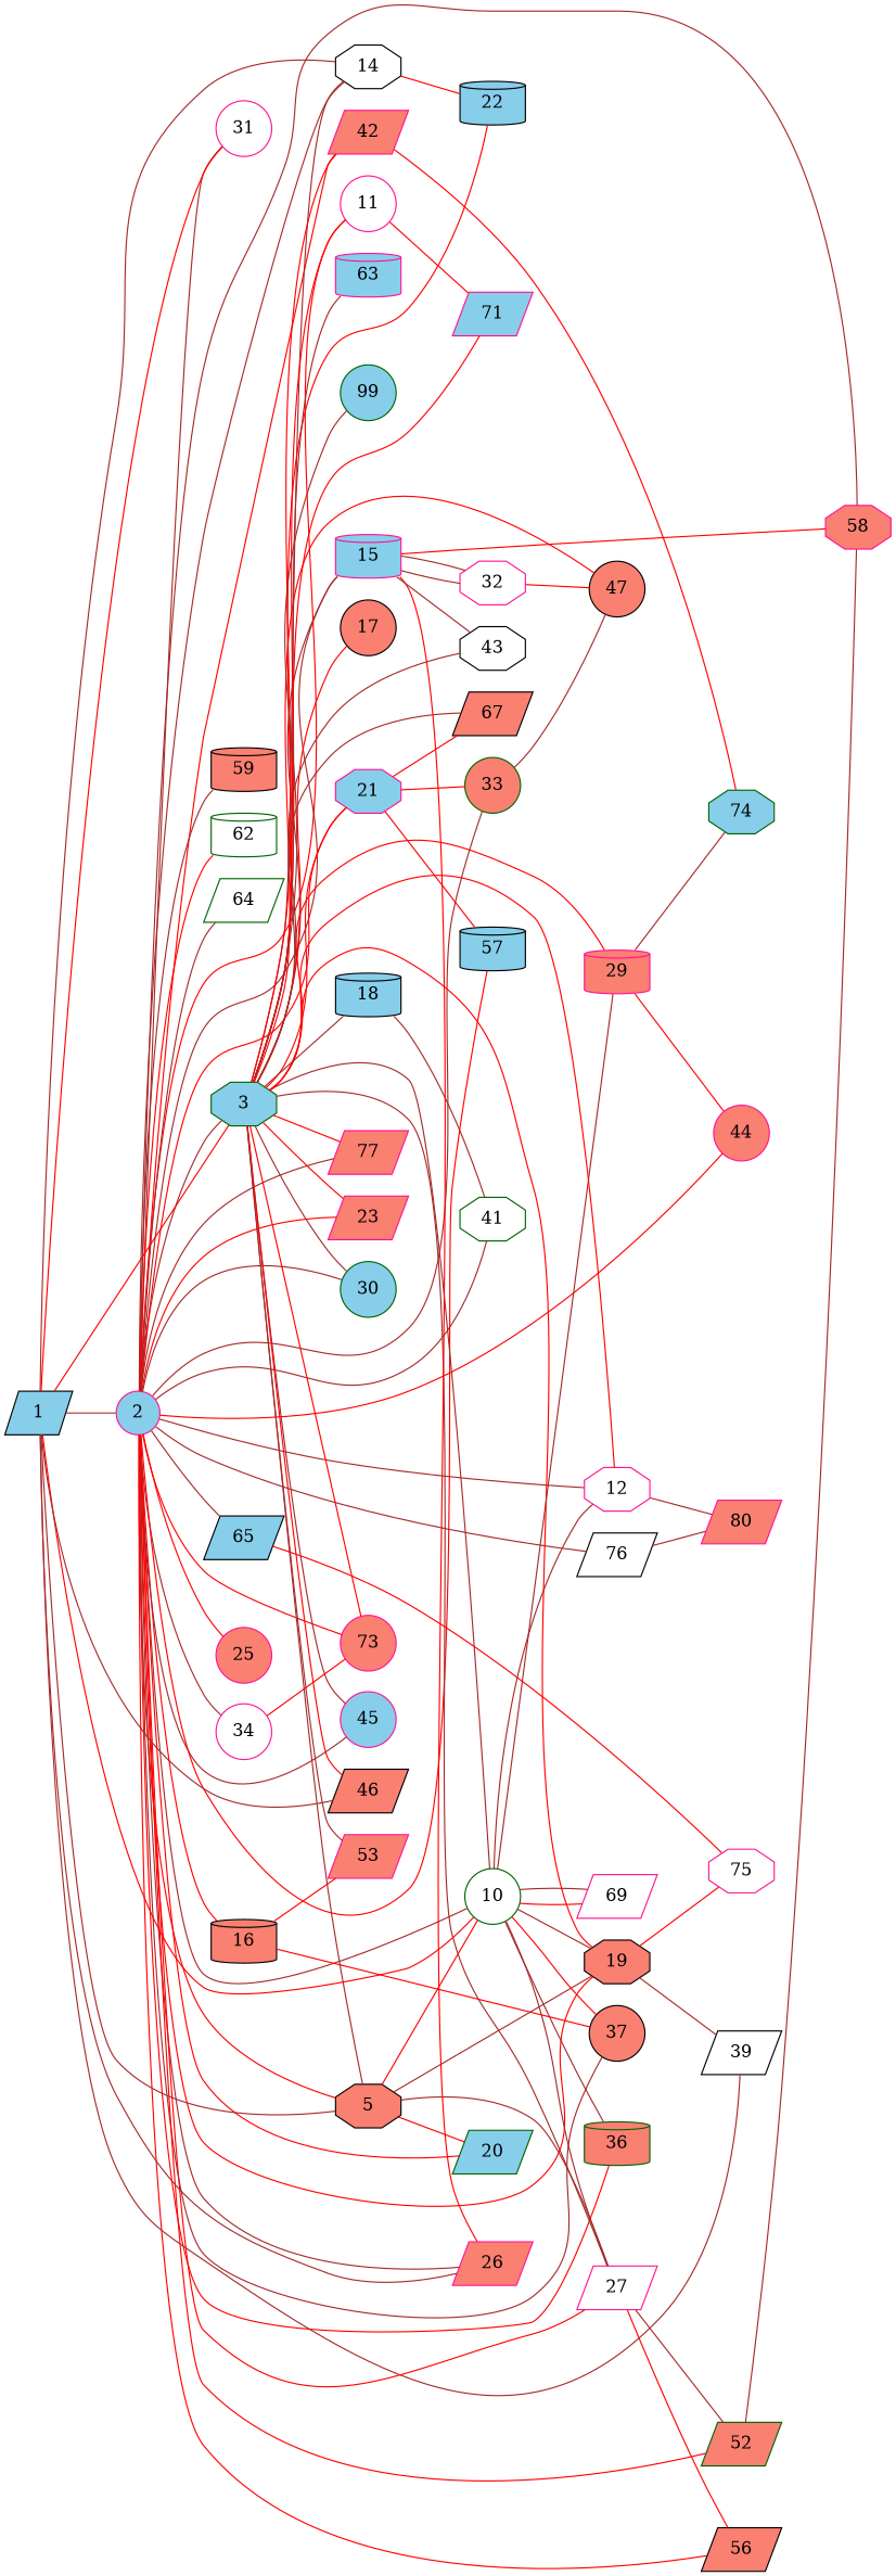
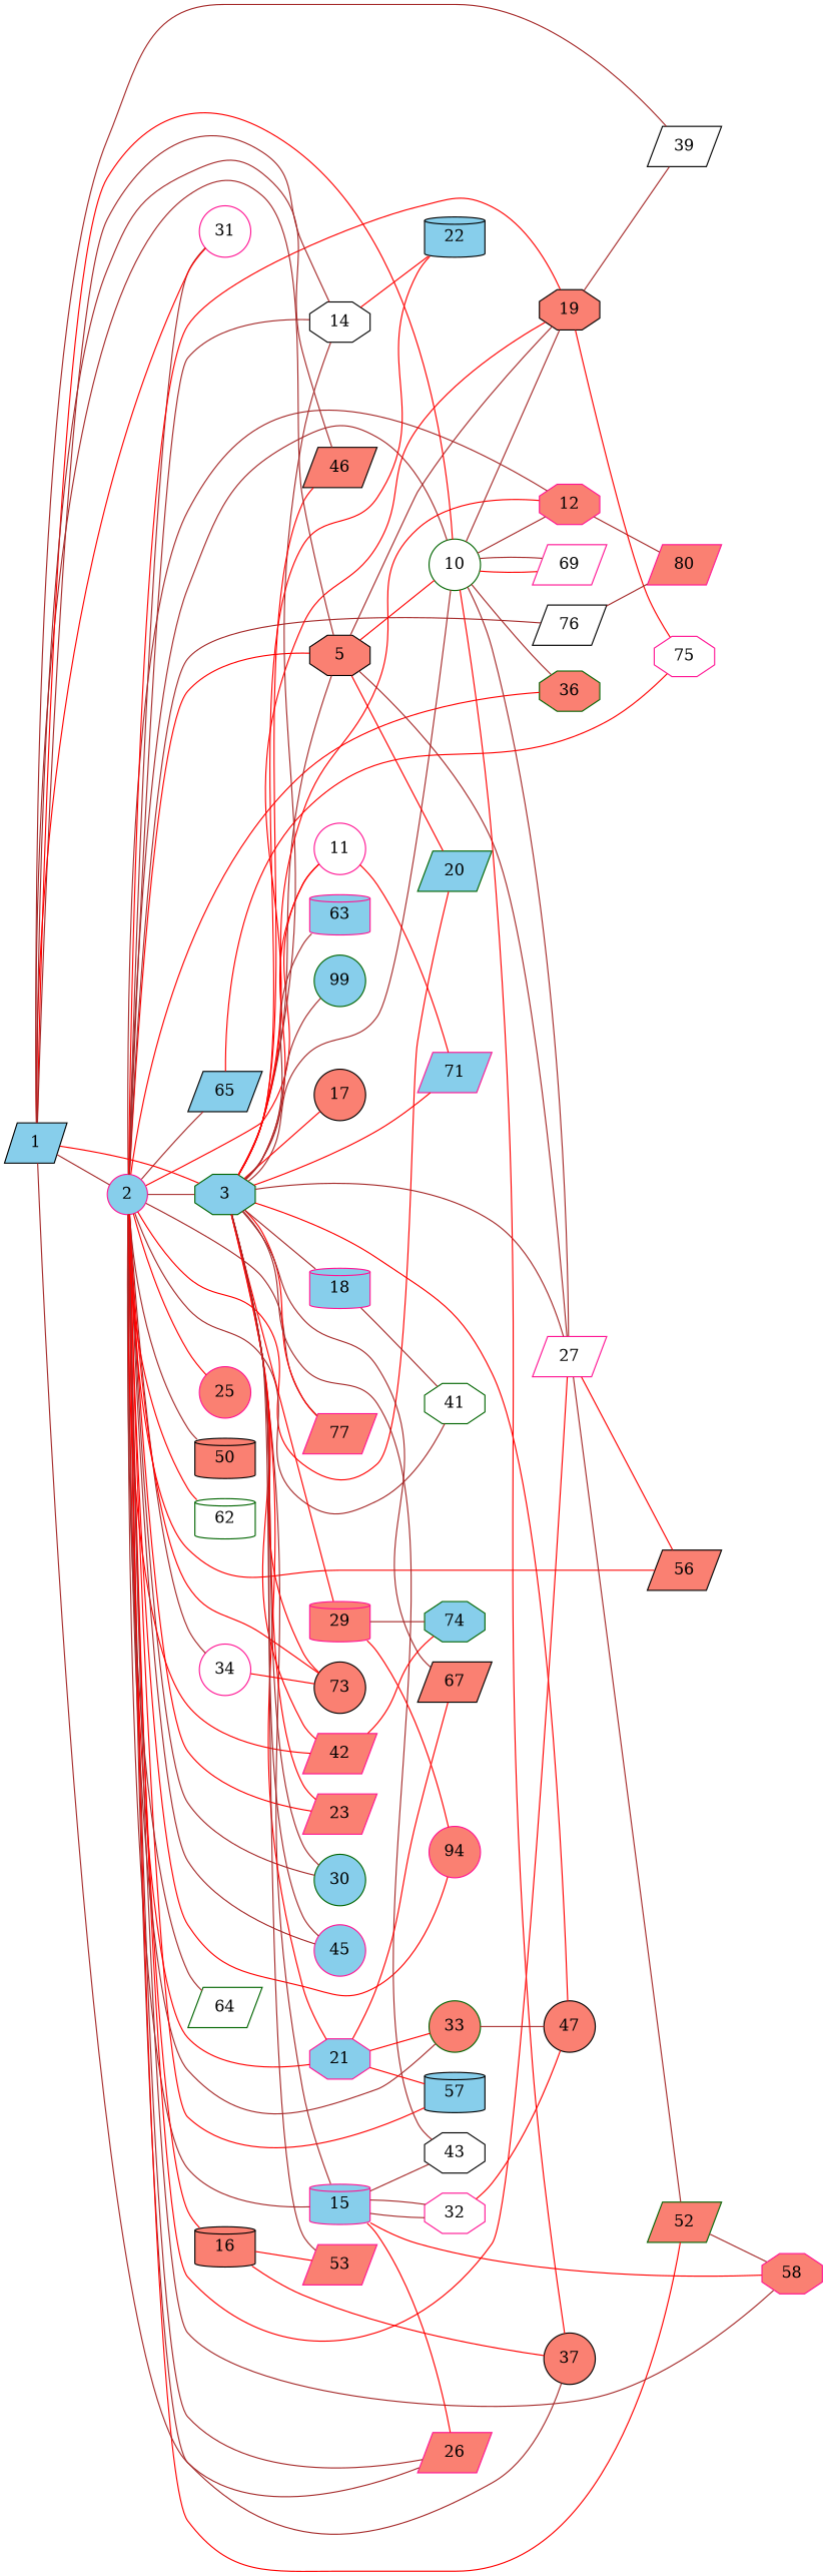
  graph {
    rankdir=LR
    node [color=deeppink fillcolor=salmon shape=parallelogram style=filled]
    edge [color=brown]
    2 [fillcolor=skyblue shape=circle super="+28+38+50+4+13+109"]
    3 [color=darkgreen fillcolor=skyblue shape=octagon super="+54+6+43+7+70+66"]
    5 [color=black shape=octagon super="+87"]
    10 [color=darkgreen fillcolor=white shape=circle]
    14 [color=black fillcolor=white shape=octagon]
    26 [super="+93"]
    31 [fillcolor=white shape=circle]
    11 [fillcolor=white shape=circle]
-   12 [fillcolor=white shape=octagon super="+55+35"]
+   12 [shape=octagon super="+55+35"]
    15 [fillcolor=skyblue shape=cylinder]
    16 [color=black shape=cylinder]
    19 [color=black shape=octagon]
    20 [color=darkgreen fillcolor=skyblue]
    21 [fillcolor=skyblue shape=octagon super="+60+107"]
    23
    25 [shape=circle]
    27 [fillcolor=white super="+97+40+82"]
    30 [color=darkgreen fillcolor=skyblue shape=circle]
    33 [color=darkgreen shape=circle super="+83"]
    34 [fillcolor=white shape=circle]
-   36 [color=darkgreen shape=cylinder]
+   36 [color=darkgreen shape=octagon]
    37 [color=black shape=circle]
    41 [color=darkgreen fillcolor=white shape=octagon]
    42
-   44 [shape=circle]
+   44 [shape=circle label=94]
    45 [fillcolor=skyblue shape=circle]
    52 [color=darkgreen super="+88"]
    56 [color=black super="+106"]
    57 [color=black fillcolor=skyblue shape=cylinder]
    58 [shape=octagon]
-   59 [color=black shape=cylinder super="+101"]
+   59 [color=black shape=cylinder super="+101" label=50]
    62 [color=darkgreen fillcolor=white shape=cylinder]
    64 [color=darkgreen fillcolor=white]
    65 [color=black fillcolor=skyblue]
-   73 [shape=circle super="+90"]
+   73 [color=black shape=circle super="+90"]
    76 [color=black fillcolor=white]
    77
    1 [color=black fillcolor=skyblue]
    39 [color=black fillcolor=white]
    46 [color=black]
    17 [color=black shape=circle]
-   18 [color=black fillcolor=skyblue shape=cylinder]
+   18 [fillcolor=skyblue shape=cylinder]
    22 [color=black fillcolor=skyblue shape=cylinder]
    29 [shape=cylinder]
    47 [color=black shape=circle]
    n46 [color=black fillcolor=white label=43 shape=octagon]
    53
    63 [fillcolor=skyblue shape=cylinder]
    67 [color=black]
    71 [fillcolor=skyblue]
    99 [color=darkgreen fillcolor=skyblue shape=circle]
    69 [fillcolor=white]
    80
    32 [fillcolor=white shape=octagon]
    75 [fillcolor=white shape=octagon]
    74 [color=darkgreen fillcolor=skyblue shape=octagon]
    2 -- 3 [weight=17]
    2 -- 5 [color=red weight=7]
    2 -- 10 [weight=6]
    2 -- 14 [weight=2]
    2 -- 26
    2 -- 31
    2 -- 11 [color=red weight=2]
    2 -- 12 [weight=4]
    2 -- 15 [weight=2]
    2 -- 16 [color=red weight=3]
    2 -- 19 [color=red]
    2 -- 20 [color=red]
    2 -- 21 [color=red]
    2 -- 23 [color=red]
    2 -- 25 [color=red]
    2 -- 27 [color=red weight=2]
    2 -- 30
    2 -- 33
    2 -- 34 [weight=2]
    2 -- 36 [color=red]
    2 -- 37
    2 -- 41
    2 -- 42 [color=red]
    2 -- 44 [color=red]
    2 -- 45
    2 -- 52 [color=red weight=2]
    2 -- 56 [color=red weight=2]
    2 -- 57 [color=red weight=2]
    2 -- 58
    2 -- 59 [weight=3]
    2 -- 62 [color=red]
    2 -- 64 [weight=2]
    2 -- 65 [weight=2]
    2 -- 73 [color=red]
    2 -- 76
    2 -- 77
    3 -- 5 [weight=3]
    3 -- 10 [weight=4]
    3 -- 14
    3 -- 11 [color=red weight=2]
    3 -- 12 [color=red weight=3]
    3 -- 15
    3 -- 19 [color=red]
    3 -- 21 [color=red]
    3 -- 23 [color=red]
    3 -- 27
    3 -- 30
    3 -- 42 [color=red]
    3 -- 45
    3 -- 73 [color=red]
    3 -- 77 [color=red]
    3 -- 46 [color=red]
    3 -- 17 [color=red]
    3 -- 18 [weight=2]
    3 -- 22 [color=red]
    3 -- 29 [color=red]
    3 -- 47 [color=red]
    3 -- n46
    3 -- 53
    3 -- 63 [weight=2]
    3 -- 67 [weight=2]
    3 -- 71 [color=red]
    3 -- 99
    5 -- 10 [color=red]
    5 -- 19
    5 -- 20 [color=red]
    5 -- 27
    10 -- 12 [weight=2]
    10 -- 19
    10 -- 27 [weight=2]
    10 -- 36
    10 -- 37 [color=red]
-   10 -- 29
    10 -- 69 [color=red]
    10 -- 69
    14 -- 22 [color=red]
    11 -- 71 [color=red]
    12 -- 80
    15 -- 26 [color=red]
    15 -- 58 [color=red]
    15 -- n46
    15 -- 32
    15 -- 32
    16 -- 37 [color=red]
    16 -- 53 [color=red]
    19 -- 39
    19 -- 75 [color=red]
    21 -- 33 [color=red]
    21 -- 57 [color=red]
    21 -- 67 [color=red]
    27 -- 52
    27 -- 56 [color=red]
    33 -- 47
    34 -- 73 [color=red]
    42 -- 74 [color=red]
    52 -- 58
    65 -- 75 [color=red]
    76 -- 80
    1 -- 2 [weight=5]
    1 -- 3 [color=red weight=5]
    1 -- 5
    1 -- 10 [color=red]
    1 -- 14
    1 -- 26
    1 -- 31 [color=red]
    1 -- 39
    1 -- 46
    18 -- 41
    29 -- 44 [color=red]
    29 -- 74
    32 -- 47 [color=red]
  }
